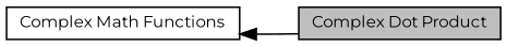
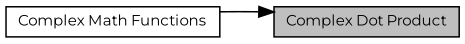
  digraph {
    rankdir=LR
    fontname=Montserrat
    node [color=black fontname=Montserrat fontsize=10 shape=record style=filled]
    n1 [fillcolor=white height=0.2 label="Complex Math Functions" width=0.4]
    n2 [fillcolor=grey75 fontcolor=black height=0.2 label="Complex Dot Product" width=0.4]
-   n1 -> n2 [dir=back fontname=Montserrat fontsize=10 labelfontname=Helvetica labelfontsize=10 shape=plaintext style=solid]
+   n2 -> n1 [dir=back fontname=Montserrat fontsize=10 labelfontname=Helvetica labelfontsize=10 shape=plaintext style=solid]
  }
